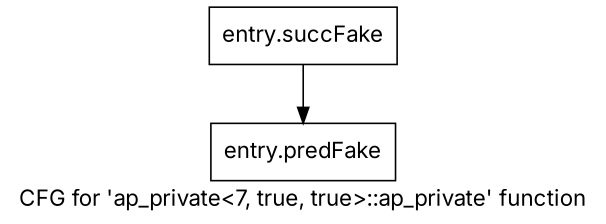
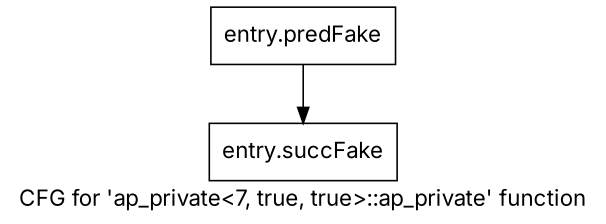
  digraph {
    label="CFG for 'ap_private\<7, true, true\>::ap_private' function"
    fontname=Inter
    node [shape=record fontname=Inter]
    n1 [label="{entry.predFake}"]
    n2 [filename="/home/omerfaruk/tools/Xilinx/Vitis_HLS/2023.2/include/etc/ap_private.h" label="{entry.succFake}" linenumber=1669]
-   n2 -> n1 [execusionnum=6 filename="/home/omerfaruk/tools/Xilinx/Vitis_HLS/2023.2/include/etc/ap_private.h" fontname=Inter]
+   n1 -> n2 [execusionnum=6 filename="/home/omerfaruk/tools/Xilinx/Vitis_HLS/2023.2/include/etc/ap_private.h" fontname=Inter]
  }
